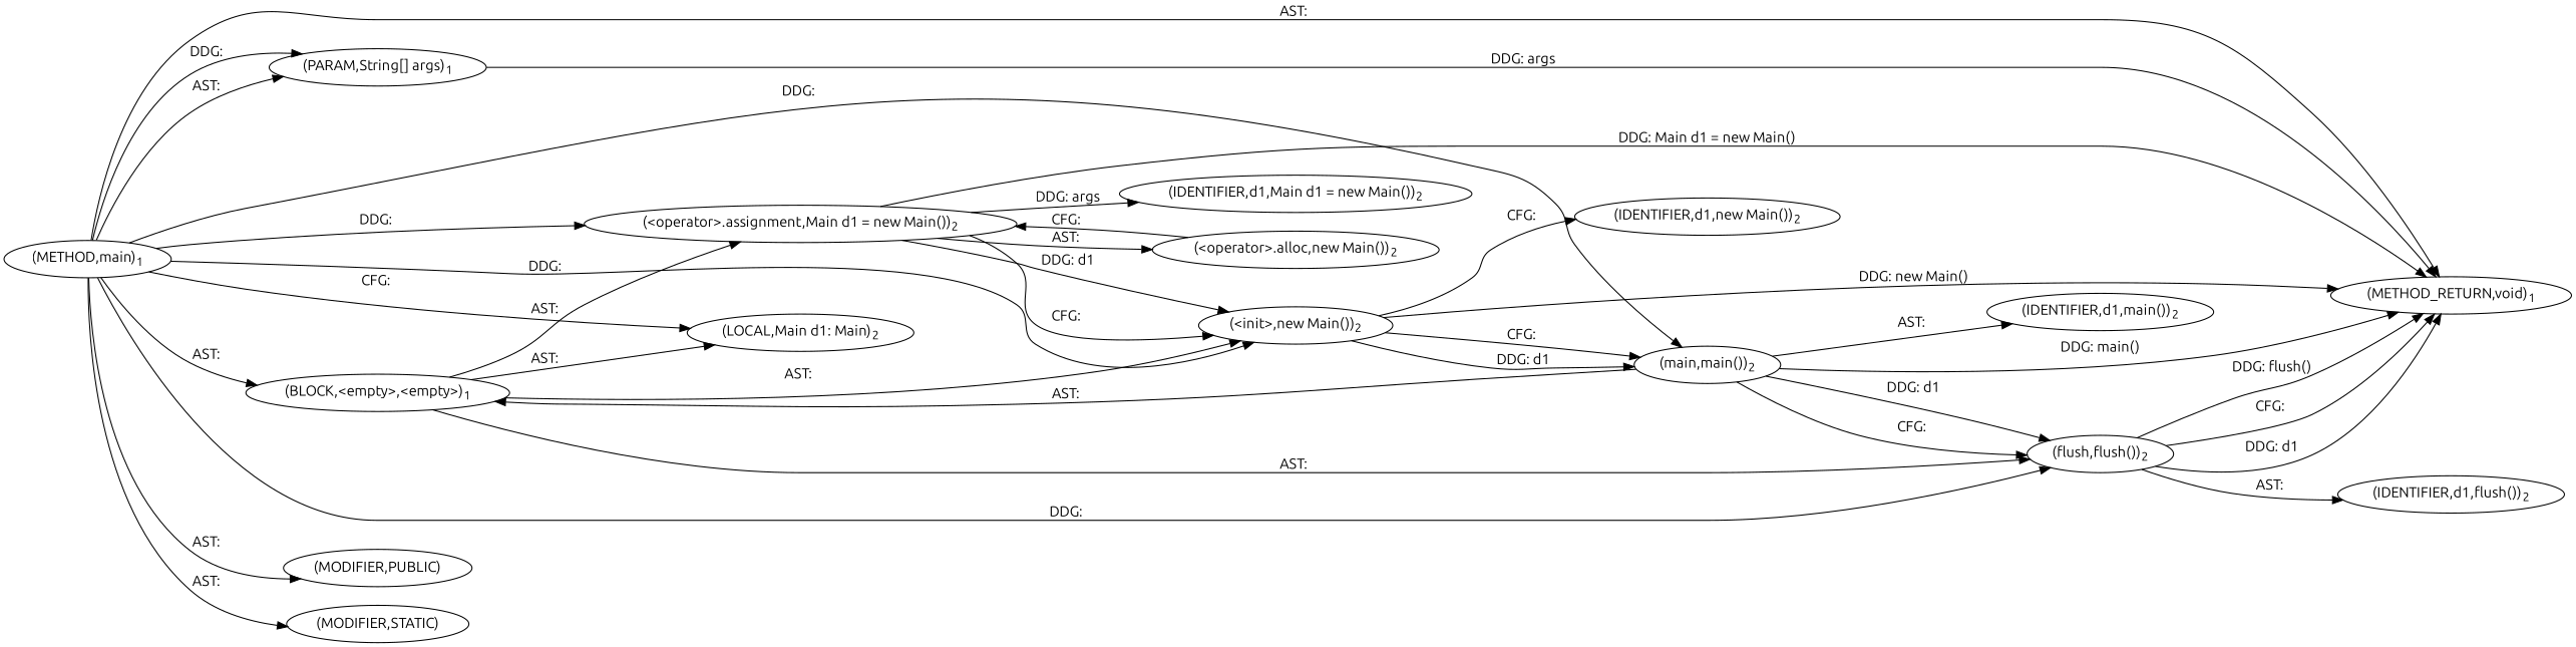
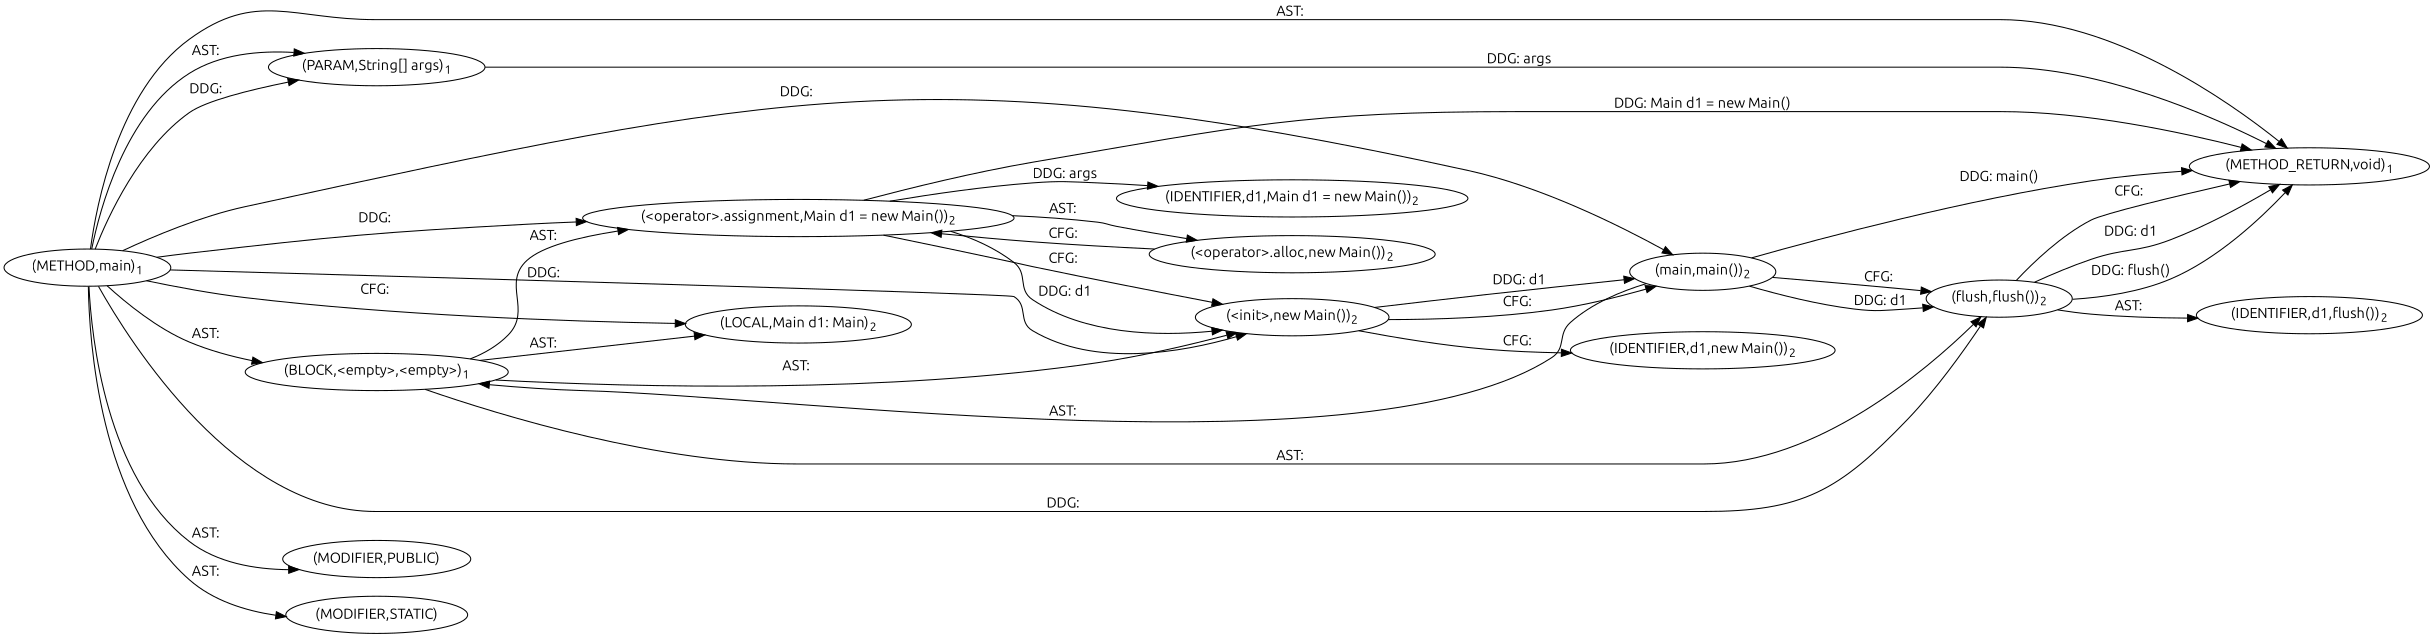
  digraph {
    fontname=Ubuntu
    rankdir=LR
    node [fontname=Ubuntu]
    edge [fontname=Ubuntu]
    n1 [label=<(METHOD,main)<SUB>1</SUB>>]
    n2 [label=<(PARAM,String[] args)<SUB>1</SUB>>]
    n3 [label=<(BLOCK,&lt;empty&gt;,&lt;empty&gt;)<SUB>1</SUB>>]
    n4 [label=<(&lt;operator&gt;.assignment,Main d1 = new Main())<SUB>2</SUB>>]
    n5 [label=<(&lt;init&gt;,new Main())<SUB>2</SUB>>]
    n6 [label=<(main,main())<SUB>2</SUB>>]
    n7 [label=<(flush,flush())<SUB>2</SUB>>]
    n8 [label=<(MODIFIER,PUBLIC)>]
    n9 [label=<(MODIFIER,STATIC)>]
    n10 [label=<(METHOD_RETURN,void)<SUB>1</SUB>>]
    n11 [label=<(LOCAL,Main d1: Main)<SUB>2</SUB>>]
    n12 [label=<(&lt;operator&gt;.alloc,new Main())<SUB>2</SUB>>]
    n13 [label=<(IDENTIFIER,d1,Main d1 = new Main())<SUB>2</SUB>>]
    n14 [label=<(IDENTIFIER,d1,new Main())<SUB>2</SUB>>]
-   n15 [label=<(IDENTIFIER,d1,main())<SUB>2</SUB>>]
    n16 [label=<(IDENTIFIER,d1,flush())<SUB>2</SUB>>]
    n1 -> n2 [label="AST: "]
    n1 -> n2 [label="DDG: "]
    n1 -> n3 [label="AST: "]
    n1 -> n4 [label="DDG: "]
    n1 -> n5 [label="DDG: "]
    n1 -> n6 [label="DDG: "]
    n1 -> n7 [label="DDG: "]
    n1 -> n8 [label="AST: "]
    n1 -> n9 [label="AST: "]
    n1 -> n10 [label="AST: "]
    n1 -> n11 [label="CFG: "]
    n2 -> n10 [label="DDG: args"]
    n3 -> n4 [label="AST: "]
    n3 -> n5 [label="AST: "]
    n3 -> n7 [label="AST: "]
    n3 -> n11 [label="AST: "]
    n4 -> n5 [label="CFG: "]
    n4 -> n5 [label="DDG: d1"]
    n4 -> n10 [label="DDG: Main d1 = new Main()"]
    n4 -> n12 [label="AST: "]
    n4 -> n13 [label="DDG: args"]
    n5 -> n6 [label="CFG: "]
    n5 -> n6 [label="DDG: d1"]
-   n5 -> n10 [label="DDG: new Main()"]
    n5 -> n14 [label="CFG: "]
    n6 -> n3 [label="AST: "]
    n6 -> n7 [label="CFG: "]
    n6 -> n7 [label="DDG: d1"]
    n6 -> n10 [label="DDG: main()"]
-   n6 -> n15 [label="AST: "]
    n7 -> n10 [label="CFG: "]
    n7 -> n10 [label="DDG: d1"]
    n7 -> n10 [label="DDG: flush()"]
    n7 -> n16 [label="AST: "]
    n12 -> n4 [label="CFG: "]
  }
